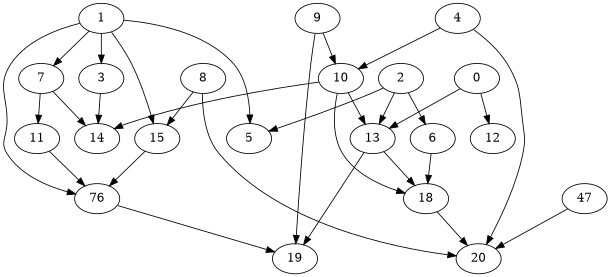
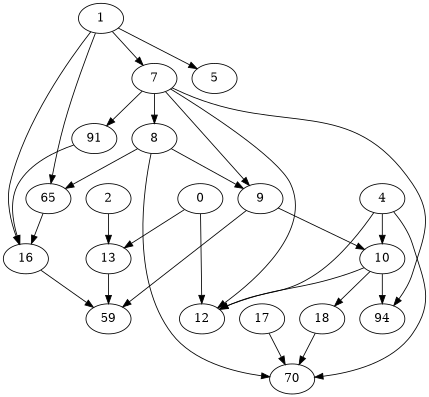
  digraph {
    "Duplicate states"=0
    GraphType=Random
    "Max states in OPEN"=0
    Modes="120000ms; topo-ordered tasks, ; Pruning: task equivalence, fixed order ready list, ; F-value: ; Optimisation: best schedule length (SL) optimisation on equal, "
    NumberOfTasks=21
    "Pruned using list schedule length"=1
    "States removed from OPEN"=0
    TargetSystem="Homogeneous-6"
    "Time to schedule (ms)"=96
    "Total idle time"=185
    "Total schedule length"=105
    "Total sequential time"=231
    "Total states created"=2
    node ["Finish time"=11 Processor=0 "Start time"=0 Weight=7]
    edge [Weight=6]
    1 ["Finish time"=13 Weight=13]
    7 ["Finish time"=31 "Start time"=13 Weight=18]
-   15 ["Finish time"=62 Processor=1 "Start time"=53 Weight=9]
-   16 ["Finish time"=78 Processor=1 "Start time"=62 Weight=16 label=76]
-   3 ["Finish time"=25 Processor=3 "Start time"=18]
+   15 ["Finish time"=62 Processor=1 "Start time"=53 Weight=9 label=65]
+   16 ["Finish time"=78 Processor=1 "Start time"=62 Weight=16]
    5 ["Finish time"=30 Processor=5 "Start time"=23]
    8 ["Finish time"=46 "Start time"=31 Weight=15]
    9 ["Finish time"=62 "Start time"=46 Weight=16]
-   11 ["Finish time"=43 Processor=2 "Start time"=36]
+   11 ["Finish time"=43 Processor=2 "Start time"=36 label=91]
    12 ["Finish time"=50 Processor=4 "Start time"=39 Weight=11]
-   14 ["Finish time"=92 Processor=2 "Start time"=76 Weight=16]
-   19 ["Finish time"=97 Processor=1 "Start time"=82 Weight=15]
-   20 ["Finish time"=105 "Start time"=92 Weight=13]
+   14 ["Finish time"=92 Processor=2 "Start time"=76 Weight=16 label=94]
+   19 ["Finish time"=97 Processor=1 "Start time"=82 Weight=15 label=59]
+   20 ["Finish time"=105 "Start time"=92 Weight=13 label=70]
    10 ["Finish time"=69 "Start time"=62]
-   17 ["Finish time"=42 Processor=3 "Start time"=37 Weight=5 label=47]
+   17 ["Finish time"=42 Processor=3 "Start time"=37 Weight=5]
    18 ["Finish time"=92 "Start time"=74 Weight=18]
    13 ["Finish time"=74 "Start time"=69 Weight=5]
    4 [Processor=1 Weight=11]
    0 [Processor=2 Weight=11]
    2 ["Finish time"=7 Processor=3]
-   6 [Processor=3 "Start time"=7 Weight=4]
    1 -> 7
    1 -> 15
    1 -> 16 [Weight=8]
-   1 -> 3 [Weight=5]
    1 -> 5 [Weight=10]
+   7 -> 8 [Weight=10]
+   7 -> 9 [Weight=5]
    7 -> 11 [Weight=5]
+   7 -> 12 [Weight=8]
    7 -> 14
    15 -> 16
    16 -> 19
-   3 -> 14 [Weight=5]
    8 -> 15 [Weight=7]
+   8 -> 9 [Weight=3]
    8 -> 20 [Weight=7]
    9 -> 19 [Weight=3]
    9 -> 10 [Weight=10]
    11 -> 16 [Weight=8]
    10 -> 14 [Weight=7]
    10 -> 18 [Weight=4]
-   10 -> 13 [Weight=2]
+   10 -> 12 [Weight=2]
    17 -> 20 [Weight=7]
    18 -> 20 [Weight=9]
    13 -> 19 [Weight=8]
-   13 -> 18 [Weight=3]
+   4 -> 12 [Weight=10]
    4 -> 20
    4 -> 10
    0 -> 12 [Weight=10]
    0 -> 13
-   2 -> 5 [Weight=3]
    2 -> 13
-   2 -> 6 [Weight=3]
-   6 -> 18 [Weight=3]
  }
